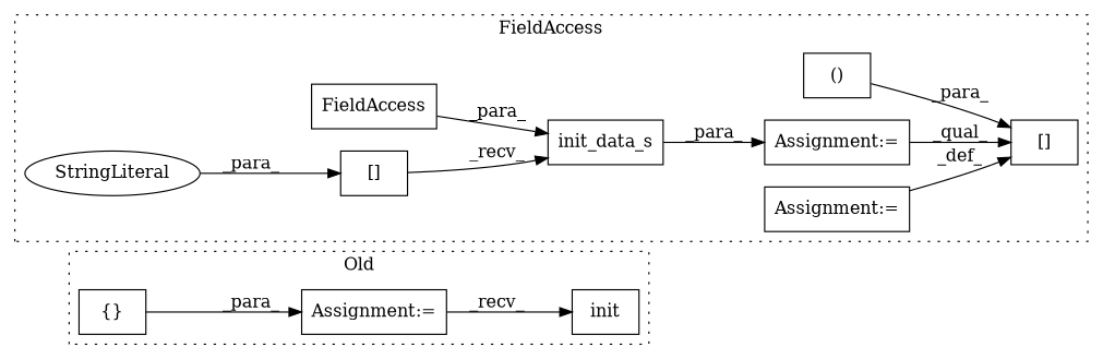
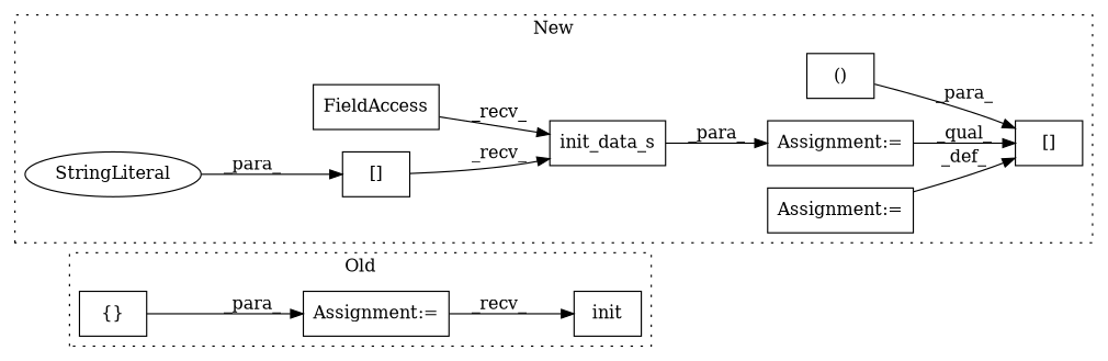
  digraph {
    rankdir=LR
    node [a=7 l=1 shape=box]
    n1 [a=32 l="7,1" label=init s="6729,6745"]
    n2 [a=4 l=2 label="{}" s=6355]
    n3 [label="Assignment:=" s=6345]
    n4 [a=32 l="12,1" label=init_data_s s="7603,7621"]
    n5 [a=22 l=6 label=FieldAccess s=7615]
    n6 [label="Assignment:=" s=7577]
    n7 [a=2 l="14,2" label="[]" s="7934,7963"]
    n8 [a=106 l=15 label="()" s=7948]
    n9 [a=2 l="17,1" label="[]" s="7578,7601"]
    n10 [a=45 l=6 label=StringLiteral s=7595 shape=ellipse]
    n11 [label="Assignment:=" s=7767]
    subgraph cluster_1 {
      label=Old
      style=dotted
      n1
      n2
      n3
    }
    subgraph cluster_2 {
-     label=FieldAccess
+     label=New
      style=dotted
      n4
      n5
      n6
      n7
      n8
      n9
      n10
      n11
    }
    n2 -> n3 [label=_para_]
    n3 -> n1 [label=_recv_]
    n4 -> n6 [label=_para_]
-   n5 -> n4 [label=_para_]
+   n5 -> n4 [label=_recv_]
    n6 -> n7 [label=_qual_]
    n8 -> n7 [label=_para_]
    n9 -> n4 [label=_recv_]
    n10 -> n9 [label=_para_]
    n11 -> n7 [label=_def_]
  }
